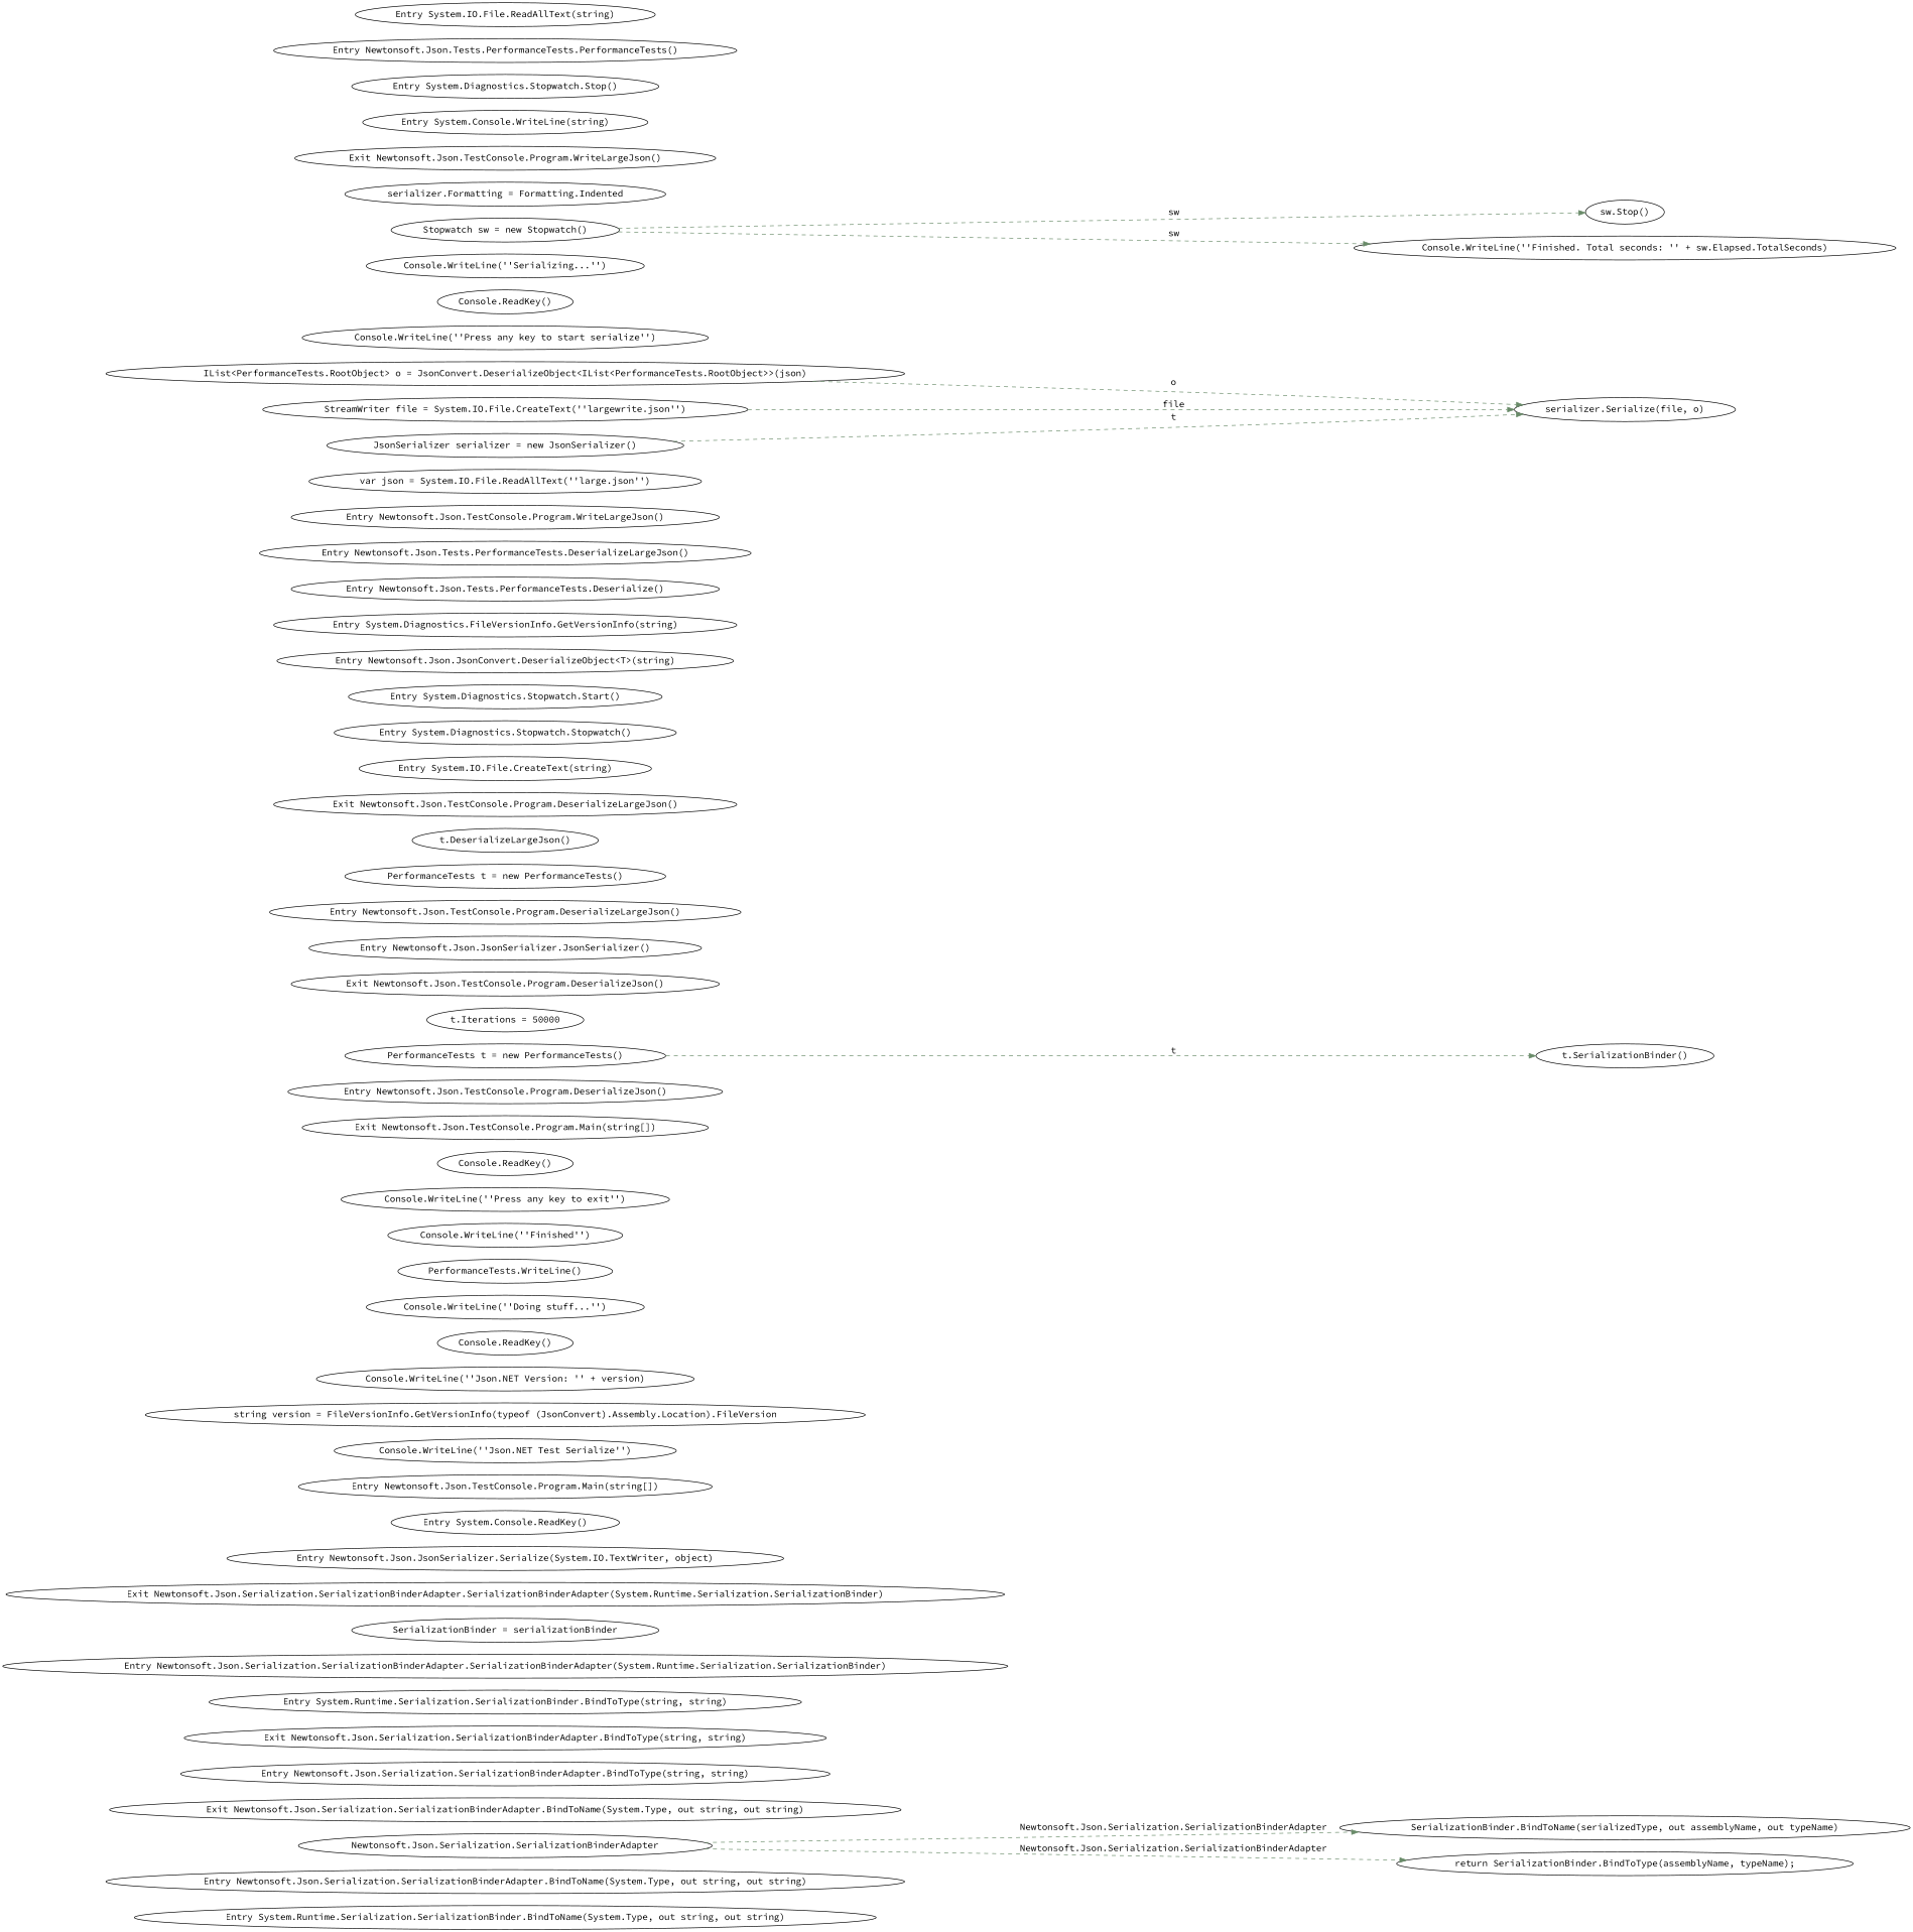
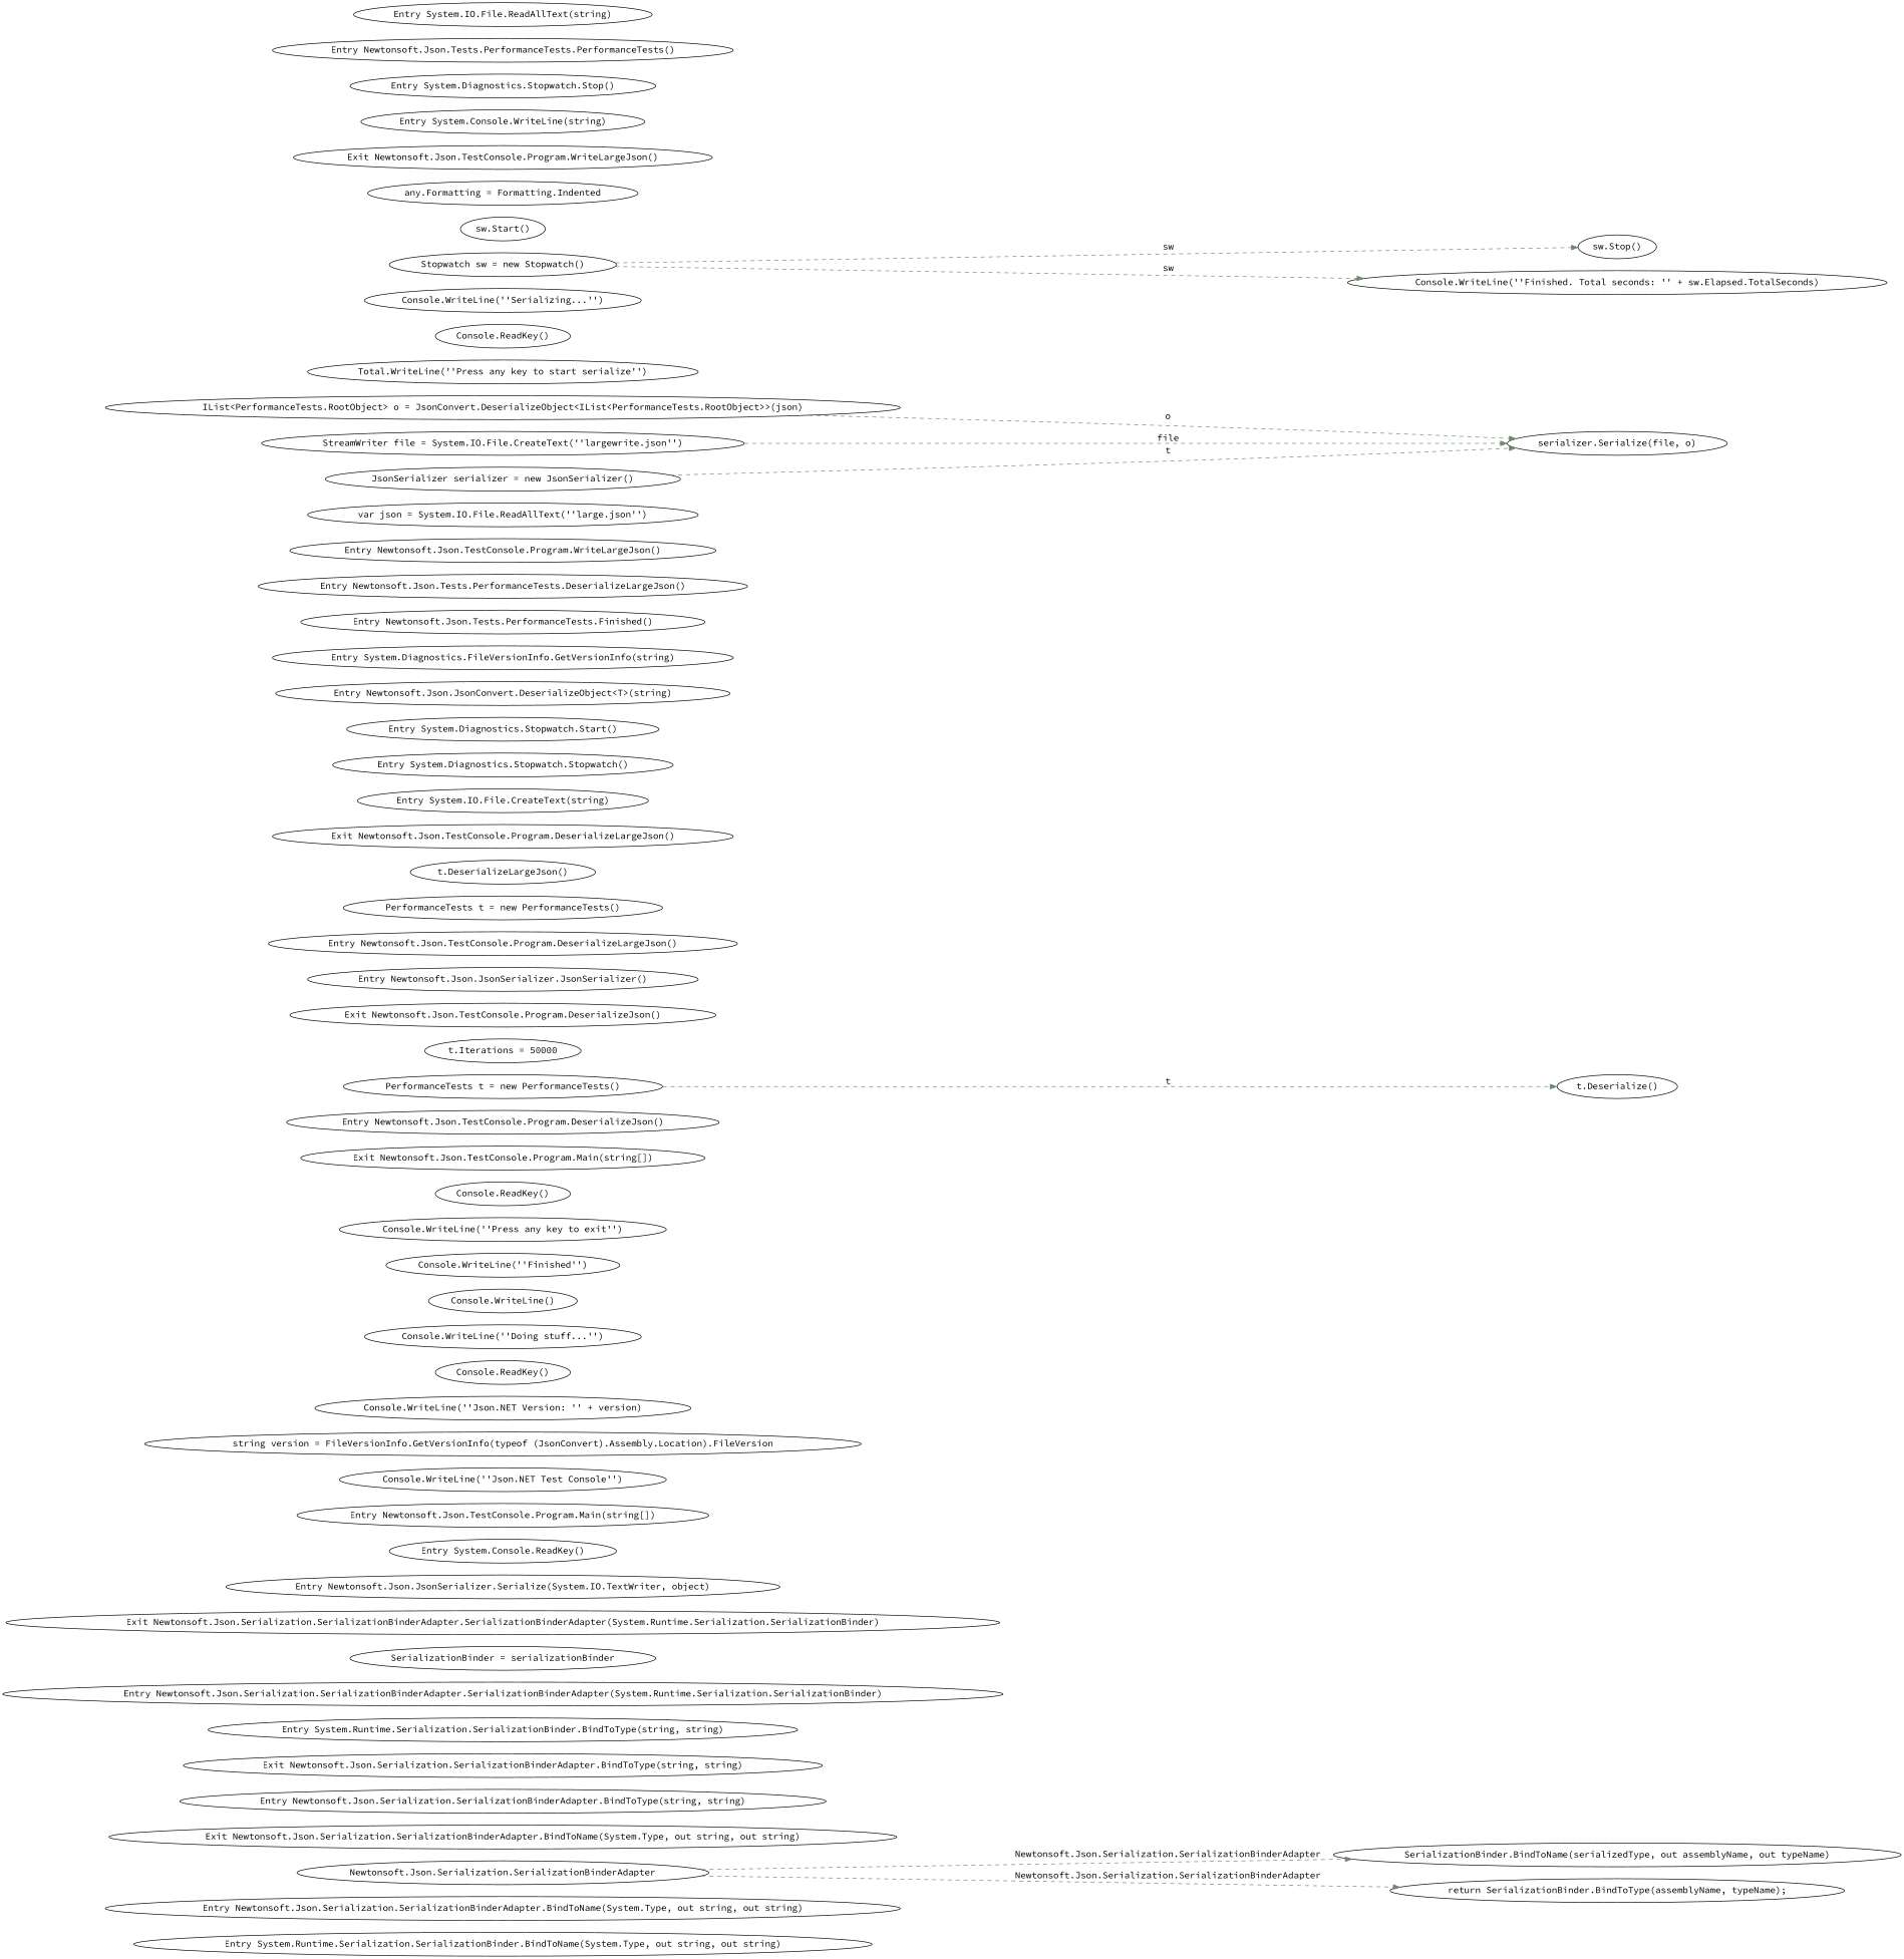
  digraph {
    fontname="Source Code Pro"
    rankdir=LR
    node [cluster="Newtonsoft.Json.TestConsole.Program.WriteLargeJson()" file="Program.cs" fontname="Source Code Pro" span="0-0"]
    edge [color=darkseagreen4 fontname="Source Code Pro" style=dashed]
    n1 [cluster="System.Runtime.Serialization.SerializationBinder.BindToName(System.Type, out string, out string)" file="JsonSerializerTest.cs" label="Entry System.Runtime.Serialization.SerializationBinder.BindToName(System.Type, out string, out string)"]
    n2 [cluster="Newtonsoft.Json.Serialization.SerializationBinderAdapter.BindToName(System.Type, out string, out string)" file="JsonSerializerTest.cs" label="Entry Newtonsoft.Json.Serialization.SerializationBinderAdapter.BindToName(System.Type, out string, out string)" span="44-44"]
    n3 [cluster="Newtonsoft.Json.Serialization.SerializationBinderAdapter.BindToName(System.Type, out string, out string)" file="JsonSerializerTest.cs" label="SerializationBinder.BindToName(serializedType, out assemblyName, out typeName)" span="47-47"]
    n4 [cluster="Newtonsoft.Json.Serialization.SerializationBinderAdapter.BindToName(System.Type, out string, out string)" file="JsonSerializerTest.cs" label="Exit Newtonsoft.Json.Serialization.SerializationBinderAdapter.BindToName(System.Type, out string, out string)" span="44-44"]
    n5 [cluster="Newtonsoft.Json.Serialization.SerializationBinderAdapter.BindToType(string, string)" file="JsonSerializerTest.cs" label="Entry Newtonsoft.Json.Serialization.SerializationBinderAdapter.BindToType(string, string)" span="39-39"]
    n6 [cluster="Newtonsoft.Json.Serialization.SerializationBinderAdapter.BindToType(string, string)" file="JsonSerializerTest.cs" label="return SerializationBinder.BindToType(assemblyName, typeName);" span="41-41"]
    n7 [cluster="Newtonsoft.Json.Serialization.SerializationBinderAdapter.BindToType(string, string)" file="JsonSerializerTest.cs" label="Exit Newtonsoft.Json.Serialization.SerializationBinderAdapter.BindToType(string, string)" span="39-39"]
    n8 [cluster="System.Runtime.Serialization.SerializationBinder.BindToType(string, string)" file="JsonSerializerTest.cs" label="Entry System.Runtime.Serialization.SerializationBinder.BindToType(string, string)"]
    n9 [cluster="Newtonsoft.Json.Serialization.SerializationBinderAdapter.SerializationBinderAdapter(System.Runtime.Serialization.SerializationBinder)" file="JsonSerializerTest.cs" label="Entry Newtonsoft.Json.Serialization.SerializationBinderAdapter.SerializationBinderAdapter(System.Runtime.Serialization.SerializationBinder)" span="34-34"]
    n10 [cluster="Newtonsoft.Json.Serialization.SerializationBinderAdapter.SerializationBinderAdapter(System.Runtime.Serialization.SerializationBinder)" file="JsonSerializerTest.cs" label="SerializationBinder = serializationBinder" span="36-36"]
    n11 [cluster="Newtonsoft.Json.Serialization.SerializationBinderAdapter.SerializationBinderAdapter(System.Runtime.Serialization.SerializationBinder)" file="JsonSerializerTest.cs" label="Exit Newtonsoft.Json.Serialization.SerializationBinderAdapter.SerializationBinderAdapter(System.Runtime.Serialization.SerializationBinder)" span="34-34"]
    n12 [file="JsonSerializerTest.cs" label="Newtonsoft.Json.Serialization.SerializationBinderAdapter" cluster="" span=""]
    n13 [cluster="Newtonsoft.Json.JsonSerializer.Serialize(System.IO.TextWriter, object)" label="Entry Newtonsoft.Json.JsonSerializer.Serialize(System.IO.TextWriter, object)" span="817-817"]
    n14 [cluster="System.Console.ReadKey()" label="Entry System.Console.ReadKey()"]
    n15 [cluster="Newtonsoft.Json.TestConsole.Program.Main(string[])" label="Entry Newtonsoft.Json.TestConsole.Program.Main(string[])" span="13-13"]
-   n16 [cluster="Newtonsoft.Json.TestConsole.Program.Main(string[])" label="Console.WriteLine(''Json.NET Test Serialize'')" span="15-15"]
+   n16 [cluster="Newtonsoft.Json.TestConsole.Program.Main(string[])" label="Console.WriteLine(''Json.NET Test Console'')" span="15-15"]
    n17 [cluster="Newtonsoft.Json.TestConsole.Program.Main(string[])" label="string version = FileVersionInfo.GetVersionInfo(typeof (JsonConvert).Assembly.Location).FileVersion" span="17-17"]
    n18 [cluster="Newtonsoft.Json.TestConsole.Program.Main(string[])" label="Console.WriteLine(''Json.NET Version: '' + version)" span="18-18"]
    n19 [cluster="Newtonsoft.Json.TestConsole.Program.Main(string[])" label="Console.ReadKey()" span="19-19"]
    n20 [cluster="Newtonsoft.Json.TestConsole.Program.Main(string[])" label="Console.WriteLine(''Doing stuff...'')" span="21-21"]
-   n21 [cluster="Newtonsoft.Json.TestConsole.Program.Main(string[])" label="PerformanceTests.WriteLine()" span="30-30"]
+   n21 [cluster="Newtonsoft.Json.TestConsole.Program.Main(string[])" label="Console.WriteLine()" span="30-30"]
    n22 [cluster="Newtonsoft.Json.TestConsole.Program.Main(string[])" label="Console.WriteLine(''Finished'')" span="31-31"]
    n23 [cluster="Newtonsoft.Json.TestConsole.Program.Main(string[])" label="Console.WriteLine(''Press any key to exit'')" span="32-32"]
    n24 [cluster="Newtonsoft.Json.TestConsole.Program.Main(string[])" label="Console.ReadKey()" span="33-33"]
    n25 [cluster="Newtonsoft.Json.TestConsole.Program.Main(string[])" label="Exit Newtonsoft.Json.TestConsole.Program.Main(string[])" span="13-13"]
    n26 [cluster="Newtonsoft.Json.TestConsole.Program.DeserializeJson()" label="Entry Newtonsoft.Json.TestConsole.Program.DeserializeJson()" span="36-36"]
    n27 [cluster="Newtonsoft.Json.TestConsole.Program.DeserializeJson()" label="PerformanceTests t = new PerformanceTests()" span="38-38"]
-   n28 [cluster="Newtonsoft.Json.TestConsole.Program.DeserializeJson()" label="t.SerializationBinder()" span="40-40"]
+   n28 [cluster="Newtonsoft.Json.TestConsole.Program.DeserializeJson()" label="t.Deserialize()" span="40-40"]
    n29 [cluster="Newtonsoft.Json.TestConsole.Program.DeserializeJson()" label="t.Iterations = 50000" span="39-39"]
    n30 [cluster="Newtonsoft.Json.TestConsole.Program.DeserializeJson()" label="Exit Newtonsoft.Json.TestConsole.Program.DeserializeJson()" span="36-36"]
    n31 [cluster="Newtonsoft.Json.JsonSerializer.JsonSerializer()" label="Entry Newtonsoft.Json.JsonSerializer.JsonSerializer()" span="433-433"]
    n32 [cluster="Newtonsoft.Json.TestConsole.Program.DeserializeLargeJson()" label="Entry Newtonsoft.Json.TestConsole.Program.DeserializeLargeJson()" span="43-43"]
    n33 [cluster="Newtonsoft.Json.TestConsole.Program.DeserializeLargeJson()" label="PerformanceTests t = new PerformanceTests()" span="45-45"]
    n34 [cluster="Newtonsoft.Json.TestConsole.Program.DeserializeLargeJson()" label="t.DeserializeLargeJson()" span="46-46"]
    n35 [cluster="Newtonsoft.Json.TestConsole.Program.DeserializeLargeJson()" label="Exit Newtonsoft.Json.TestConsole.Program.DeserializeLargeJson()" span="43-43"]
    n36 [cluster="System.IO.File.CreateText(string)" label="Entry System.IO.File.CreateText(string)"]
    n37 [cluster="System.Diagnostics.Stopwatch.Stopwatch()" label="Entry System.Diagnostics.Stopwatch.Stopwatch()"]
    n38 [cluster="System.Diagnostics.Stopwatch.Start()" label="Entry System.Diagnostics.Stopwatch.Start()"]
    n39 [cluster="Newtonsoft.Json.JsonConvert.DeserializeObject<T>(string)" label="Entry Newtonsoft.Json.JsonConvert.DeserializeObject<T>(string)" span="739-739"]
    n40 [cluster="System.Diagnostics.FileVersionInfo.GetVersionInfo(string)" label="Entry System.Diagnostics.FileVersionInfo.GetVersionInfo(string)"]
-   n41 [cluster="Newtonsoft.Json.Tests.PerformanceTests.Deserialize()" label="Entry Newtonsoft.Json.Tests.PerformanceTests.Deserialize()" span="219-219"]
+   n41 [cluster="Newtonsoft.Json.Tests.PerformanceTests.Deserialize()" label="Entry Newtonsoft.Json.Tests.PerformanceTests.Finished()" span="219-219"]
    n42 [cluster="Newtonsoft.Json.Tests.PerformanceTests.DeserializeLargeJson()" label="Entry Newtonsoft.Json.Tests.PerformanceTests.DeserializeLargeJson()" span="182-182"]
    n43 [label="Entry Newtonsoft.Json.TestConsole.Program.WriteLargeJson()" span="49-49"]
    n44 [label="var json = System.IO.File.ReadAllText(''large.json'')" span="51-51"]
    n45 [label="IList<PerformanceTests.RootObject> o = JsonConvert.DeserializeObject<IList<PerformanceTests.RootObject>>(json)" span="53-53"]
    n46 [label="serializer.Serialize(file, o)" span="68-68"]
-   n47 [label="Console.WriteLine(''Press any key to start serialize'')" span="55-55"]
+   n47 [label="Total.WriteLine(''Press any key to start serialize'')" span="55-55"]
    n48 [label="Console.ReadKey()" span="56-56"]
    n49 [label="Console.WriteLine(''Serializing...'')" span="57-57"]
    n50 [label="Stopwatch sw = new Stopwatch()" span="59-59"]
    n51 [label="sw.Stop()" span="72-72"]
    n52 [label="Console.WriteLine(''Finished. Total seconds: '' + sw.Elapsed.TotalSeconds)" span="74-74"]
+   n53 [label="sw.Start()" span="60-60"]
    n54 [label="StreamWriter file = System.IO.File.CreateText(''largewrite.json'')" span="64-64"]
    n55 [label="JsonSerializer serializer = new JsonSerializer()" span="66-66"]
-   n56 [label="serializer.Formatting = Formatting.Indented" span="67-67"]
+   n56 [label="any.Formatting = Formatting.Indented" span="67-67"]
    n57 [label="Exit Newtonsoft.Json.TestConsole.Program.WriteLargeJson()" span="49-49"]
    n58 [cluster="System.Console.WriteLine(string)" label="Entry System.Console.WriteLine(string)"]
    n59 [cluster="System.Diagnostics.Stopwatch.Stop()" label="Entry System.Diagnostics.Stopwatch.Stop()"]
    n60 [cluster="Newtonsoft.Json.Tests.PerformanceTests.PerformanceTests()" label="Entry Newtonsoft.Json.Tests.PerformanceTests.PerformanceTests()" span="66-66"]
    n61 [cluster="System.IO.File.ReadAllText(string)" label="Entry System.IO.File.ReadAllText(string)"]
    n12 -> n3 [label="Newtonsoft.Json.Serialization.SerializationBinderAdapter"]
    n12 -> n6 [label="Newtonsoft.Json.Serialization.SerializationBinderAdapter"]
    n27 -> n28 [label=t]
    n45 -> n46 [label=o]
    n50 -> n51 [label=sw]
    n50 -> n52 [label=sw]
    n54 -> n46 [label=file]
    n55 -> n46 [label=t]
  }
